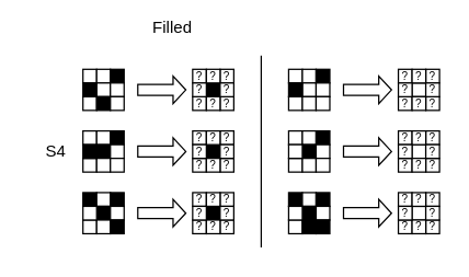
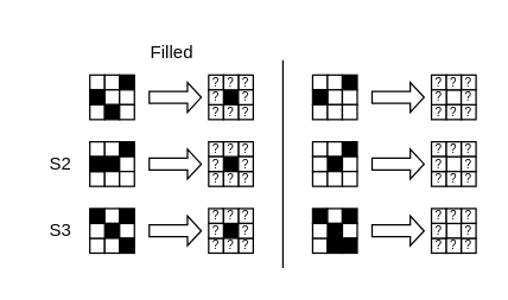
  <mxCell id="0" />
  <mxCell id="1" parent="0" />
  <mxCell id="2" value="" style="rounded=0;whiteSpace=wrap;html=1;fillColor=#FFFFFF;" parent="1" vertex="1"><mxGeometry x="60" y="50" width="10" height="10" as="geometry" /></mxCell>
  <mxCell id="3" value="" style="rounded=0;whiteSpace=wrap;html=1;fillColor=#FFFFFF;strokeColor=#000000;" parent="1" vertex="1"><mxGeometry x="70" y="50" width="10" height="10" as="geometry" /></mxCell>
  <mxCell id="4" value="" style="rounded=0;whiteSpace=wrap;html=1;fillColor=#FFFFFF;" parent="1" vertex="1"><mxGeometry x="60" y="70" width="10" height="10" as="geometry" /></mxCell>
  <mxCell id="5" value="" style="rounded=0;whiteSpace=wrap;html=1;fillColor=#FFFFFF;" parent="1" vertex="1"><mxGeometry x="70" y="60" width="10" height="10" as="geometry" /></mxCell>
  <mxCell id="6" value="" style="rounded=0;whiteSpace=wrap;html=1;fillColor=#000000;" parent="1" vertex="1"><mxGeometry x="70" y="70" width="10" height="10" as="geometry" /></mxCell>
  <mxCell id="7" value="" style="rounded=0;whiteSpace=wrap;html=1;fillColor=#000000;strokeColor=#000000;" parent="1" vertex="1"><mxGeometry x="60" y="60" width="10" height="10" as="geometry" /></mxCell>
  <mxCell id="8" value="" style="rounded=0;whiteSpace=wrap;html=1;fillColor=#000000;" parent="1" vertex="1"><mxGeometry x="80" y="50" width="10" height="10" as="geometry" /></mxCell>
  <mxCell id="9" value="" style="rounded=0;whiteSpace=wrap;html=1;fillColor=#FFFFFF;" parent="1" vertex="1"><mxGeometry x="80" y="60" width="10" height="10" as="geometry" /></mxCell>
  <mxCell id="10" value="" style="rounded=0;whiteSpace=wrap;html=1;fillColor=#FFFFFF;" parent="1" vertex="1"><mxGeometry x="80" y="70" width="10" height="10" as="geometry" /></mxCell>
  <mxCell id="11" value="&lt;div style=&quot;font-size: 8px;&quot;&gt;?&lt;/div&gt;" style="rounded=0;whiteSpace=wrap;html=1;fillColor=#FFFFFF;" parent="1" vertex="1"><mxGeometry x="140" y="50" width="10" height="10" as="geometry" /></mxCell>
  <mxCell id="12" value="" style="rounded=0;whiteSpace=wrap;html=1;fillColor=#000000;" parent="1" vertex="1"><mxGeometry x="150" y="60" width="10" height="10" as="geometry" /></mxCell>
  <mxCell id="13" value="" style="html=1;shadow=0;dashed=0;align=center;verticalAlign=middle;shape=mxgraph.arrows2.arrow;dy=0.6;dx=9.28;notch=0;" parent="1" vertex="1"><mxGeometry x="100" y="55" width="35" height="20" as="geometry" /></mxCell>
  <mxCell id="14" value="&lt;div style=&quot;font-size: 8px;&quot;&gt;?&lt;/div&gt;" style="rounded=0;whiteSpace=wrap;html=1;fillColor=#FFFFFF;" parent="1" vertex="1"><mxGeometry x="160" y="50" width="10" height="10" as="geometry" /></mxCell>
  <mxCell id="15" value="&lt;div style=&quot;font-size: 8px;&quot;&gt;?&lt;/div&gt;" style="rounded=0;whiteSpace=wrap;html=1;fillColor=#FFFFFF;" parent="1" vertex="1"><mxGeometry x="150" y="50" width="10" height="10" as="geometry" /></mxCell>
  <mxCell id="16" value="&lt;div style=&quot;font-size: 8px;&quot;&gt;?&lt;/div&gt;" style="rounded=0;whiteSpace=wrap;html=1;fillColor=#FFFFFF;" parent="1" vertex="1"><mxGeometry x="140" y="70" width="10" height="10" as="geometry" /></mxCell>
  <mxCell id="17" value="&lt;div style=&quot;font-size: 8px;&quot;&gt;?&lt;/div&gt;" style="rounded=0;whiteSpace=wrap;html=1;fillColor=#FFFFFF;" parent="1" vertex="1"><mxGeometry x="160" y="70" width="10" height="10" as="geometry" /></mxCell>
  <mxCell id="18" value="&lt;div style=&quot;font-size: 8px;&quot;&gt;?&lt;/div&gt;" style="rounded=0;whiteSpace=wrap;html=1;fillColor=#FFFFFF;" parent="1" vertex="1"><mxGeometry x="150" y="70" width="10" height="10" as="geometry" /></mxCell>
  <mxCell id="19" value="&lt;div style=&quot;font-size: 8px;&quot;&gt;?&lt;/div&gt;" style="rounded=0;whiteSpace=wrap;html=1;fillColor=#FFFFFF;" parent="1" vertex="1"><mxGeometry x="160" y="60" width="10" height="10" as="geometry" /></mxCell>
  <mxCell id="20" value="&lt;div style=&quot;font-size: 8px;&quot;&gt;?&lt;/div&gt;" style="rounded=0;whiteSpace=wrap;html=1;fillColor=#FFFFFF;" parent="1" vertex="1"><mxGeometry x="140" y="60" width="10" height="10" as="geometry" /></mxCell>
  <mxCell id="21" value="" style="rounded=0;whiteSpace=wrap;html=1;fillColor=#FFFFFF;" parent="1" vertex="1"><mxGeometry x="60" y="95" width="10" height="10" as="geometry" /></mxCell>
  <mxCell id="22" value="" style="rounded=0;whiteSpace=wrap;html=1;fillColor=#FFFFFF;strokeColor=#000000;" parent="1" vertex="1"><mxGeometry x="70" y="95" width="10" height="10" as="geometry" /></mxCell>
  <mxCell id="23" value="" style="rounded=0;whiteSpace=wrap;html=1;fillColor=#FFFFFF;" parent="1" vertex="1"><mxGeometry x="60" y="115" width="10" height="10" as="geometry" /></mxCell>
  <mxCell id="24" value="" style="rounded=0;whiteSpace=wrap;html=1;fillColor=#000000;" parent="1" vertex="1"><mxGeometry x="70" y="105" width="10" height="10" as="geometry" /></mxCell>
  <mxCell id="25" value="" style="rounded=0;whiteSpace=wrap;html=1;fillColor=#FFFFFF;" parent="1" vertex="1"><mxGeometry x="70" y="115" width="10" height="10" as="geometry" /></mxCell>
  <mxCell id="26" value="" style="rounded=0;whiteSpace=wrap;html=1;fillColor=#000000;strokeColor=#000000;" parent="1" vertex="1"><mxGeometry x="60" y="105" width="10" height="10" as="geometry" /></mxCell>
  <mxCell id="27" value="" style="rounded=0;whiteSpace=wrap;html=1;fillColor=#000000;" parent="1" vertex="1"><mxGeometry x="80" y="95" width="10" height="10" as="geometry" /></mxCell>
  <mxCell id="28" value="" style="rounded=0;whiteSpace=wrap;html=1;fillColor=#FFFFFF;" parent="1" vertex="1"><mxGeometry x="80" y="105" width="10" height="10" as="geometry" /></mxCell>
  <mxCell id="29" value="" style="rounded=0;whiteSpace=wrap;html=1;fillColor=#FFFFFF;" parent="1" vertex="1"><mxGeometry x="80" y="115" width="10" height="10" as="geometry" /></mxCell>
  <mxCell id="30" value="&lt;div style=&quot;font-size: 8px;&quot;&gt;?&lt;/div&gt;" style="rounded=0;whiteSpace=wrap;html=1;fillColor=#FFFFFF;" parent="1" vertex="1"><mxGeometry x="140" y="95" width="10" height="10" as="geometry" /></mxCell>
  <mxCell id="31" value="" style="rounded=0;whiteSpace=wrap;html=1;fillColor=#000000;" parent="1" vertex="1"><mxGeometry x="150" y="105" width="10" height="10" as="geometry" /></mxCell>
  <mxCell id="32" value="" style="html=1;shadow=0;dashed=0;align=center;verticalAlign=middle;shape=mxgraph.arrows2.arrow;dy=0.6;dx=9.28;notch=0;" parent="1" vertex="1"><mxGeometry x="100" y="100" width="35" height="20" as="geometry" /></mxCell>
  <mxCell id="33" value="&lt;div style=&quot;font-size: 8px;&quot;&gt;?&lt;/div&gt;" style="rounded=0;whiteSpace=wrap;html=1;fillColor=#FFFFFF;" parent="1" vertex="1"><mxGeometry x="160" y="95" width="10" height="10" as="geometry" /></mxCell>
  <mxCell id="34" value="&lt;div style=&quot;font-size: 8px;&quot;&gt;?&lt;/div&gt;" style="rounded=0;whiteSpace=wrap;html=1;fillColor=#FFFFFF;" parent="1" vertex="1"><mxGeometry x="150" y="95" width="10" height="10" as="geometry" /></mxCell>
  <mxCell id="35" value="&lt;div style=&quot;font-size: 8px;&quot;&gt;?&lt;/div&gt;" style="rounded=0;whiteSpace=wrap;html=1;fillColor=#FFFFFF;" parent="1" vertex="1"><mxGeometry x="140" y="115" width="10" height="10" as="geometry" /></mxCell>
  <mxCell id="36" value="&lt;div style=&quot;font-size: 8px;&quot;&gt;?&lt;/div&gt;" style="rounded=0;whiteSpace=wrap;html=1;fillColor=#FFFFFF;" parent="1" vertex="1"><mxGeometry x="160" y="115" width="10" height="10" as="geometry" /></mxCell>
  <mxCell id="37" value="&lt;div style=&quot;font-size: 8px;&quot;&gt;?&lt;/div&gt;" style="rounded=0;whiteSpace=wrap;html=1;fillColor=#FFFFFF;" parent="1" vertex="1"><mxGeometry x="150" y="115" width="10" height="10" as="geometry" /></mxCell>
  <mxCell id="38" value="&lt;div style=&quot;font-size: 8px;&quot;&gt;?&lt;/div&gt;" style="rounded=0;whiteSpace=wrap;html=1;fillColor=#FFFFFF;" parent="1" vertex="1"><mxGeometry x="160" y="105" width="10" height="10" as="geometry" /></mxCell>
  <mxCell id="39" value="&lt;div style=&quot;font-size: 8px;&quot;&gt;?&lt;/div&gt;" style="rounded=0;whiteSpace=wrap;html=1;fillColor=#FFFFFF;" parent="1" vertex="1"><mxGeometry x="140" y="105" width="10" height="10" as="geometry" /></mxCell>
- <mxCell id="40" value="&lt;div&gt;S4&lt;/div&gt;" style="text;html=1;align=center;verticalAlign=middle;resizable=0;points=[];autosize=1;strokeColor=none;fillColor=none;" parent="1" vertex="1"><mxGeometry x="20" y="95" width="40" height="30" as="geometry" /></mxCell>
+ <mxCell id="40" value="&lt;div&gt;S2&lt;/div&gt;" style="text;html=1;align=center;verticalAlign=middle;resizable=0;points=[];autosize=1;strokeColor=none;fillColor=none;" parent="1" vertex="1"><mxGeometry x="20" y="95" width="40" height="30" as="geometry" /></mxCell>
  <mxCell id="41" value="" style="rounded=0;whiteSpace=wrap;html=1;fillColor=#000000;" parent="1" vertex="1"><mxGeometry x="60" y="140" width="10" height="10" as="geometry" /></mxCell>
  <mxCell id="42" value="" style="rounded=0;whiteSpace=wrap;html=1;fillColor=#FFFFFF;strokeColor=#000000;" parent="1" vertex="1"><mxGeometry x="70" y="140" width="10" height="10" as="geometry" /></mxCell>
  <mxCell id="43" value="" style="rounded=0;whiteSpace=wrap;html=1;fillColor=#FFFFFF;" parent="1" vertex="1"><mxGeometry x="60" y="160" width="10" height="10" as="geometry" /></mxCell>
  <mxCell id="44" value="" style="rounded=0;whiteSpace=wrap;html=1;fillColor=#000000;" parent="1" vertex="1"><mxGeometry x="70" y="150" width="10" height="10" as="geometry" /></mxCell>
  <mxCell id="45" value="" style="rounded=0;whiteSpace=wrap;html=1;fillColor=#FFFFFF;" parent="1" vertex="1"><mxGeometry x="70" y="160" width="10" height="10" as="geometry" /></mxCell>
  <mxCell id="46" value="" style="rounded=0;whiteSpace=wrap;html=1;fillColor=#FFFFFF;strokeColor=#000000;" parent="1" vertex="1"><mxGeometry x="60" y="150" width="10" height="10" as="geometry" /></mxCell>
  <mxCell id="47" value="" style="rounded=0;whiteSpace=wrap;html=1;fillColor=#000000;" parent="1" vertex="1"><mxGeometry x="80" y="140" width="10" height="10" as="geometry" /></mxCell>
  <mxCell id="48" value="" style="rounded=0;whiteSpace=wrap;html=1;fillColor=#FFFFFF;" parent="1" vertex="1"><mxGeometry x="80" y="150" width="10" height="10" as="geometry" /></mxCell>
  <mxCell id="49" value="" style="rounded=0;whiteSpace=wrap;html=1;fillColor=#000000;" parent="1" vertex="1"><mxGeometry x="80" y="160" width="10" height="10" as="geometry" /></mxCell>
  <mxCell id="50" value="&lt;div style=&quot;font-size: 8px;&quot;&gt;?&lt;/div&gt;" style="rounded=0;whiteSpace=wrap;html=1;fillColor=#FFFFFF;" parent="1" vertex="1"><mxGeometry x="140" y="140" width="10" height="10" as="geometry" /></mxCell>
  <mxCell id="51" value="" style="rounded=0;whiteSpace=wrap;html=1;fillColor=#000000;" parent="1" vertex="1"><mxGeometry x="150" y="150" width="10" height="10" as="geometry" /></mxCell>
  <mxCell id="52" value="" style="html=1;shadow=0;dashed=0;align=center;verticalAlign=middle;shape=mxgraph.arrows2.arrow;dy=0.6;dx=9.28;notch=0;" parent="1" vertex="1"><mxGeometry x="100" y="145" width="35" height="20" as="geometry" /></mxCell>
  <mxCell id="53" value="&lt;div style=&quot;font-size: 8px;&quot;&gt;?&lt;/div&gt;" style="rounded=0;whiteSpace=wrap;html=1;fillColor=#FFFFFF;" parent="1" vertex="1"><mxGeometry x="160" y="140" width="10" height="10" as="geometry" /></mxCell>
  <mxCell id="54" value="&lt;div style=&quot;font-size: 8px;&quot;&gt;?&lt;/div&gt;" style="rounded=0;whiteSpace=wrap;html=1;fillColor=#FFFFFF;" parent="1" vertex="1"><mxGeometry x="150" y="140" width="10" height="10" as="geometry" /></mxCell>
  <mxCell id="55" value="&lt;div style=&quot;font-size: 8px;&quot;&gt;?&lt;/div&gt;" style="rounded=0;whiteSpace=wrap;html=1;fillColor=#FFFFFF;" parent="1" vertex="1"><mxGeometry x="140" y="160" width="10" height="10" as="geometry" /></mxCell>
  <mxCell id="56" value="&lt;div style=&quot;font-size: 8px;&quot;&gt;?&lt;/div&gt;" style="rounded=0;whiteSpace=wrap;html=1;fillColor=#FFFFFF;" parent="1" vertex="1"><mxGeometry x="160" y="160" width="10" height="10" as="geometry" /></mxCell>
  <mxCell id="57" value="&lt;div style=&quot;font-size: 8px;&quot;&gt;?&lt;/div&gt;" style="rounded=0;whiteSpace=wrap;html=1;fillColor=#FFFFFF;" parent="1" vertex="1"><mxGeometry x="150" y="160" width="10" height="10" as="geometry" /></mxCell>
  <mxCell id="58" value="&lt;div style=&quot;font-size: 8px;&quot;&gt;?&lt;/div&gt;" style="rounded=0;whiteSpace=wrap;html=1;fillColor=#FFFFFF;" parent="1" vertex="1"><mxGeometry x="160" y="150" width="10" height="10" as="geometry" /></mxCell>
  <mxCell id="59" value="&lt;div style=&quot;font-size: 8px;&quot;&gt;?&lt;/div&gt;" style="rounded=0;whiteSpace=wrap;html=1;fillColor=#FFFFFF;" parent="1" vertex="1"><mxGeometry x="140" y="150" width="10" height="10" as="geometry" /></mxCell>
+ <mxCell id="60" value="&lt;div&gt;S3&lt;/div&gt;" style="text;html=1;align=center;verticalAlign=middle;resizable=0;points=[];autosize=1;strokeColor=none;fillColor=none;" parent="1" vertex="1"><mxGeometry x="20" y="140" width="40" height="30" as="geometry" /></mxCell>
  <mxCell id="61" value="" style="rounded=0;whiteSpace=wrap;html=1;fillColor=#FFFFFF;" parent="1" vertex="1"><mxGeometry x="210" y="50" width="10" height="10" as="geometry" /></mxCell>
  <mxCell id="62" value="" style="rounded=0;whiteSpace=wrap;html=1;fillColor=#FFFFFF;strokeColor=#000000;" parent="1" vertex="1"><mxGeometry x="220" y="50" width="10" height="10" as="geometry" /></mxCell>
  <mxCell id="63" value="" style="rounded=0;whiteSpace=wrap;html=1;fillColor=#FFFFFF;" parent="1" vertex="1"><mxGeometry x="210" y="70" width="10" height="10" as="geometry" /></mxCell>
  <mxCell id="64" value="" style="rounded=0;whiteSpace=wrap;html=1;fillColor=#FFFFFF;" parent="1" vertex="1"><mxGeometry x="220" y="60" width="10" height="10" as="geometry" /></mxCell>
  <mxCell id="65" value="" style="rounded=0;whiteSpace=wrap;html=1;fillColor=#FFFFFF;" parent="1" vertex="1"><mxGeometry x="220" y="70" width="10" height="10" as="geometry" /></mxCell>
  <mxCell id="66" value="" style="rounded=0;whiteSpace=wrap;html=1;fillColor=#000000;strokeColor=#000000;" parent="1" vertex="1"><mxGeometry x="210" y="60" width="10" height="10" as="geometry" /></mxCell>
  <mxCell id="67" value="" style="rounded=0;whiteSpace=wrap;html=1;fillColor=#000000;" parent="1" vertex="1"><mxGeometry x="230" y="50" width="10" height="10" as="geometry" /></mxCell>
  <mxCell id="68" value="" style="rounded=0;whiteSpace=wrap;html=1;fillColor=#FFFFFF;" parent="1" vertex="1"><mxGeometry x="230" y="60" width="10" height="10" as="geometry" /></mxCell>
  <mxCell id="69" value="" style="rounded=0;whiteSpace=wrap;html=1;fillColor=#FFFFFF;" parent="1" vertex="1"><mxGeometry x="230" y="70" width="10" height="10" as="geometry" /></mxCell>
  <mxCell id="70" value="&lt;div style=&quot;font-size: 8px;&quot;&gt;?&lt;/div&gt;" style="rounded=0;whiteSpace=wrap;html=1;fillColor=#FFFFFF;" parent="1" vertex="1"><mxGeometry x="290" y="50" width="10" height="10" as="geometry" /></mxCell>
  <mxCell id="71" value="" style="rounded=0;whiteSpace=wrap;html=1;fillColor=#FFFFFF;" parent="1" vertex="1"><mxGeometry x="300" y="60" width="10" height="10" as="geometry" /></mxCell>
  <mxCell id="72" value="" style="html=1;shadow=0;dashed=0;align=center;verticalAlign=middle;shape=mxgraph.arrows2.arrow;dy=0.6;dx=9.28;notch=0;" parent="1" vertex="1"><mxGeometry x="250" y="55" width="35" height="20" as="geometry" /></mxCell>
  <mxCell id="73" value="&lt;div style=&quot;font-size: 8px;&quot;&gt;?&lt;/div&gt;" style="rounded=0;whiteSpace=wrap;html=1;fillColor=#FFFFFF;" parent="1" vertex="1"><mxGeometry x="310" y="50" width="10" height="10" as="geometry" /></mxCell>
  <mxCell id="74" value="&lt;div style=&quot;font-size: 8px;&quot;&gt;?&lt;/div&gt;" style="rounded=0;whiteSpace=wrap;html=1;fillColor=#FFFFFF;" parent="1" vertex="1"><mxGeometry x="300" y="50" width="10" height="10" as="geometry" /></mxCell>
  <mxCell id="75" value="&lt;div style=&quot;font-size: 8px;&quot;&gt;?&lt;/div&gt;" style="rounded=0;whiteSpace=wrap;html=1;fillColor=#FFFFFF;" parent="1" vertex="1"><mxGeometry x="290" y="70" width="10" height="10" as="geometry" /></mxCell>
  <mxCell id="76" value="&lt;div style=&quot;font-size: 8px;&quot;&gt;?&lt;/div&gt;" style="rounded=0;whiteSpace=wrap;html=1;fillColor=#FFFFFF;" parent="1" vertex="1"><mxGeometry x="310" y="70" width="10" height="10" as="geometry" /></mxCell>
  <mxCell id="77" value="&lt;div style=&quot;font-size: 8px;&quot;&gt;?&lt;/div&gt;" style="rounded=0;whiteSpace=wrap;html=1;fillColor=#FFFFFF;" parent="1" vertex="1"><mxGeometry x="300" y="70" width="10" height="10" as="geometry" /></mxCell>
  <mxCell id="78" value="&lt;div style=&quot;font-size: 8px;&quot;&gt;?&lt;/div&gt;" style="rounded=0;whiteSpace=wrap;html=1;fillColor=#FFFFFF;" parent="1" vertex="1"><mxGeometry x="310" y="60" width="10" height="10" as="geometry" /></mxCell>
  <mxCell id="79" value="&lt;div style=&quot;font-size: 8px;&quot;&gt;?&lt;/div&gt;" style="rounded=0;whiteSpace=wrap;html=1;fillColor=#FFFFFF;" parent="1" vertex="1"><mxGeometry x="290" y="60" width="10" height="10" as="geometry" /></mxCell>
  <mxCell id="80" value="" style="rounded=0;whiteSpace=wrap;html=1;fillColor=#FFFFFF;" parent="1" vertex="1"><mxGeometry x="210" y="95" width="10" height="10" as="geometry" /></mxCell>
  <mxCell id="81" value="" style="rounded=0;whiteSpace=wrap;html=1;fillColor=#FFFFFF;strokeColor=#000000;" parent="1" vertex="1"><mxGeometry x="220" y="95" width="10" height="10" as="geometry" /></mxCell>
  <mxCell id="82" value="" style="rounded=0;whiteSpace=wrap;html=1;fillColor=#FFFFFF;" parent="1" vertex="1"><mxGeometry x="210" y="115" width="10" height="10" as="geometry" /></mxCell>
  <mxCell id="83" value="" style="rounded=0;whiteSpace=wrap;html=1;fillColor=#000000;" parent="1" vertex="1"><mxGeometry x="220" y="105" width="10" height="10" as="geometry" /></mxCell>
  <mxCell id="84" value="" style="rounded=0;whiteSpace=wrap;html=1;fillColor=#FFFFFF;" parent="1" vertex="1"><mxGeometry x="220" y="115" width="10" height="10" as="geometry" /></mxCell>
  <mxCell id="85" value="" style="rounded=0;whiteSpace=wrap;html=1;fillColor=#FFFFFF;strokeColor=#000000;" parent="1" vertex="1"><mxGeometry x="210" y="105" width="10" height="10" as="geometry" /></mxCell>
  <mxCell id="86" value="" style="rounded=0;whiteSpace=wrap;html=1;fillColor=#000000;" parent="1" vertex="1"><mxGeometry x="230" y="95" width="10" height="10" as="geometry" /></mxCell>
  <mxCell id="87" value="" style="rounded=0;whiteSpace=wrap;html=1;fillColor=#FFFFFF;" parent="1" vertex="1"><mxGeometry x="230" y="105" width="10" height="10" as="geometry" /></mxCell>
  <mxCell id="88" value="" style="rounded=0;whiteSpace=wrap;html=1;fillColor=#FFFFFF;" parent="1" vertex="1"><mxGeometry x="230" y="115" width="10" height="10" as="geometry" /></mxCell>
  <mxCell id="89" value="&lt;div style=&quot;font-size: 8px;&quot;&gt;?&lt;/div&gt;" style="rounded=0;whiteSpace=wrap;html=1;fillColor=#FFFFFF;" parent="1" vertex="1"><mxGeometry x="290" y="95" width="10" height="10" as="geometry" /></mxCell>
  <mxCell id="90" value="" style="rounded=0;whiteSpace=wrap;html=1;fillColor=#FFFFFF;strokeColor=#000000;" parent="1" vertex="1"><mxGeometry x="300" y="105" width="10" height="10" as="geometry" /></mxCell>
  <mxCell id="91" value="" style="html=1;shadow=0;dashed=0;align=center;verticalAlign=middle;shape=mxgraph.arrows2.arrow;dy=0.6;dx=9.28;notch=0;" parent="1" vertex="1"><mxGeometry x="250" y="100" width="35" height="20" as="geometry" /></mxCell>
  <mxCell id="92" value="&lt;div style=&quot;font-size: 8px;&quot;&gt;?&lt;/div&gt;" style="rounded=0;whiteSpace=wrap;html=1;fillColor=#FFFFFF;" parent="1" vertex="1"><mxGeometry x="310" y="95" width="10" height="10" as="geometry" /></mxCell>
  <mxCell id="93" value="&lt;div style=&quot;font-size: 8px;&quot;&gt;?&lt;/div&gt;" style="rounded=0;whiteSpace=wrap;html=1;fillColor=#FFFFFF;" parent="1" vertex="1"><mxGeometry x="300" y="95" width="10" height="10" as="geometry" /></mxCell>
  <mxCell id="94" value="&lt;div style=&quot;font-size: 8px;&quot;&gt;?&lt;/div&gt;" style="rounded=0;whiteSpace=wrap;html=1;fillColor=#FFFFFF;" parent="1" vertex="1"><mxGeometry x="290" y="115" width="10" height="10" as="geometry" /></mxCell>
  <mxCell id="95" value="&lt;div style=&quot;font-size: 8px;&quot;&gt;?&lt;/div&gt;" style="rounded=0;whiteSpace=wrap;html=1;fillColor=#FFFFFF;" parent="1" vertex="1"><mxGeometry x="310" y="115" width="10" height="10" as="geometry" /></mxCell>
  <mxCell id="96" value="&lt;div style=&quot;font-size: 8px;&quot;&gt;?&lt;/div&gt;" style="rounded=0;whiteSpace=wrap;html=1;fillColor=#FFFFFF;" parent="1" vertex="1"><mxGeometry x="300" y="115" width="10" height="10" as="geometry" /></mxCell>
  <mxCell id="97" value="&lt;div style=&quot;font-size: 8px;&quot;&gt;?&lt;/div&gt;" style="rounded=0;whiteSpace=wrap;html=1;fillColor=#FFFFFF;" parent="1" vertex="1"><mxGeometry x="310" y="105" width="10" height="10" as="geometry" /></mxCell>
  <mxCell id="98" value="&lt;div style=&quot;font-size: 8px;&quot;&gt;?&lt;/div&gt;" style="rounded=0;whiteSpace=wrap;html=1;fillColor=#FFFFFF;" parent="1" vertex="1"><mxGeometry x="290" y="105" width="10" height="10" as="geometry" /></mxCell>
  <mxCell id="99" value="" style="rounded=0;whiteSpace=wrap;html=1;fillColor=#000000;" parent="1" vertex="1"><mxGeometry x="210" y="140" width="10" height="10" as="geometry" /></mxCell>
  <mxCell id="100" value="" style="rounded=0;whiteSpace=wrap;html=1;fillColor=#FFFFFF;strokeColor=#000000;" parent="1" vertex="1"><mxGeometry x="220" y="140" width="10" height="10" as="geometry" /></mxCell>
  <mxCell id="101" value="" style="rounded=0;whiteSpace=wrap;html=1;fillColor=#FFFFFF;" parent="1" vertex="1"><mxGeometry x="210" y="160" width="10" height="10" as="geometry" /></mxCell>
  <mxCell id="102" value="" style="rounded=0;whiteSpace=wrap;html=1;fillColor=#000000;" parent="1" vertex="1"><mxGeometry x="220" y="150" width="10" height="10" as="geometry" /></mxCell>
  <mxCell id="103" value="" style="rounded=0;whiteSpace=wrap;html=1;fillColor=#000000;" parent="1" vertex="1"><mxGeometry x="220" y="160" width="10" height="10" as="geometry" /></mxCell>
  <mxCell id="104" value="" style="rounded=0;whiteSpace=wrap;html=1;fillColor=#FFFFFF;strokeColor=#000000;" parent="1" vertex="1"><mxGeometry x="210" y="150" width="10" height="10" as="geometry" /></mxCell>
  <mxCell id="105" value="" style="rounded=0;whiteSpace=wrap;html=1;fillColor=#000000;" parent="1" vertex="1"><mxGeometry x="230" y="140" width="10" height="10" as="geometry" /></mxCell>
  <mxCell id="106" value="" style="rounded=0;whiteSpace=wrap;html=1;fillColor=#FFFFFF;" parent="1" vertex="1"><mxGeometry x="230" y="150" width="10" height="10" as="geometry" /></mxCell>
  <mxCell id="107" value="" style="rounded=0;whiteSpace=wrap;html=1;fillColor=#000000;" parent="1" vertex="1"><mxGeometry x="230" y="160" width="10" height="10" as="geometry" /></mxCell>
  <mxCell id="108" value="&lt;div style=&quot;font-size: 8px;&quot;&gt;?&lt;/div&gt;" style="rounded=0;whiteSpace=wrap;html=1;fillColor=#FFFFFF;" parent="1" vertex="1"><mxGeometry x="290" y="140" width="10" height="10" as="geometry" /></mxCell>
  <mxCell id="109" value="" style="rounded=0;whiteSpace=wrap;html=1;fillColor=#FFFFFF;" parent="1" vertex="1"><mxGeometry x="300" y="150" width="10" height="10" as="geometry" /></mxCell>
  <mxCell id="110" value="" style="html=1;shadow=0;dashed=0;align=center;verticalAlign=middle;shape=mxgraph.arrows2.arrow;dy=0.6;dx=9.28;notch=0;" parent="1" vertex="1"><mxGeometry x="250" y="145" width="35" height="20" as="geometry" /></mxCell>
  <mxCell id="111" value="&lt;div style=&quot;font-size: 8px;&quot;&gt;?&lt;/div&gt;" style="rounded=0;whiteSpace=wrap;html=1;fillColor=#FFFFFF;" parent="1" vertex="1"><mxGeometry x="310" y="140" width="10" height="10" as="geometry" /></mxCell>
  <mxCell id="112" value="&lt;div style=&quot;font-size: 8px;&quot;&gt;?&lt;/div&gt;" style="rounded=0;whiteSpace=wrap;html=1;fillColor=#FFFFFF;" parent="1" vertex="1"><mxGeometry x="300" y="140" width="10" height="10" as="geometry" /></mxCell>
  <mxCell id="113" value="&lt;div style=&quot;font-size: 8px;&quot;&gt;?&lt;/div&gt;" style="rounded=0;whiteSpace=wrap;html=1;fillColor=#FFFFFF;" parent="1" vertex="1"><mxGeometry x="290" y="160" width="10" height="10" as="geometry" /></mxCell>
  <mxCell id="114" value="&lt;div style=&quot;font-size: 8px;&quot;&gt;?&lt;/div&gt;" style="rounded=0;whiteSpace=wrap;html=1;fillColor=#FFFFFF;" parent="1" vertex="1"><mxGeometry x="310" y="160" width="10" height="10" as="geometry" /></mxCell>
  <mxCell id="115" value="&lt;div style=&quot;font-size: 8px;&quot;&gt;?&lt;/div&gt;" style="rounded=0;whiteSpace=wrap;html=1;fillColor=#FFFFFF;" parent="1" vertex="1"><mxGeometry x="300" y="160" width="10" height="10" as="geometry" /></mxCell>
  <mxCell id="116" value="&lt;div style=&quot;font-size: 8px;&quot;&gt;?&lt;/div&gt;" style="rounded=0;whiteSpace=wrap;html=1;fillColor=#FFFFFF;" parent="1" vertex="1"><mxGeometry x="310" y="150" width="10" height="10" as="geometry" /></mxCell>
  <mxCell id="117" value="&lt;div style=&quot;font-size: 8px;&quot;&gt;?&lt;/div&gt;" style="rounded=0;whiteSpace=wrap;html=1;fillColor=#FFFFFF;" parent="1" vertex="1"><mxGeometry x="290" y="150" width="10" height="10" as="geometry" /></mxCell>
  <mxCell id="118" value="" style="endArrow=none;html=1;rounded=0;" parent="1" edge="1"><mxGeometry width="50" height="50" relative="1" as="geometry"><mxPoint x="190" y="180" as="sourcePoint" /><mxPoint x="190" y="40" as="targetPoint" /></mxGeometry></mxCell>
- <mxCell id="119" value="Filled" style="text;html=1;align=center;verticalAlign=middle;resizable=0;points=[];autosize=1;strokeColor=none;fillColor=none;" parent="1" vertex="1"><mxGeometry x="100" y="5" width="50" height="30" as="geometry" /></mxCell>
+ <mxCell id="119" value="Filled" style="text;html=1;align=center;verticalAlign=middle;resizable=0;points=[];autosize=1;strokeColor=none;fillColor=none;" parent="1" vertex="1"><mxGeometry x="90" y="20" width="50" height="30" as="geometry" /></mxCell>
